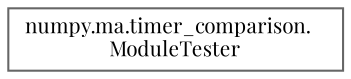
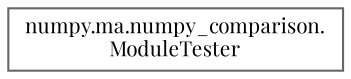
  digraph {
    rankdir=LR
    fontname="Playfair Display"
-   n1 [color=grey40 fillcolor=white fontname="Playfair Display" fontsize=10 height=0.2 label="numpy.ma.timer_comparison.\lModuleTester" shape=box style=filled width=0.4]
+   n1 [color=grey40 fillcolor=white fontname="Playfair Display" fontsize=10 height=0.2 label="numpy.ma.numpy_comparison.\lModuleTester" shape=box style=filled width=0.4]
  }
